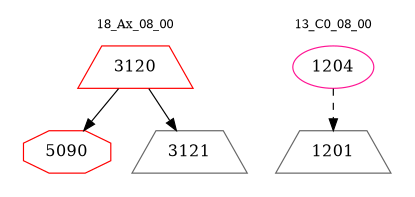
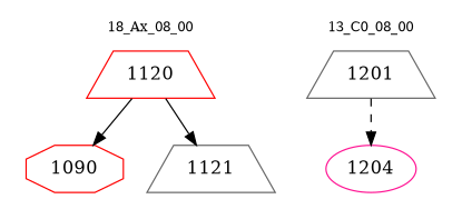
  digraph {
    node [color=red shape=trapezium]
    edge [color=black style=solid]
-   n1 [label=3120]
-   n2 [label=5090 shape=octagon]
-   n3 [color=gray40 label=3121]
+   n1 [label=1120]
+   n2 [label=1090 shape=octagon]
+   n3 [color=gray40 label=1121]
    n4 [color=deeppink label=1204 shape=ellipse]
    n5 [color=gray40 label=1201]
    subgraph cluster_1 {
      color=white
      fontsize=10
      label="18_Ax_08_00"
      n1
      n2
      n3
    }
    subgraph cluster_2 {
      color=white
      fontsize=10
      label="13_C0_08_00"
      n4
      n5
    }
    n1 -> n2
    n1 -> n3
-   n4 -> n5 [style=dashed]
+   n5 -> n4 [style=dashed]
  }
